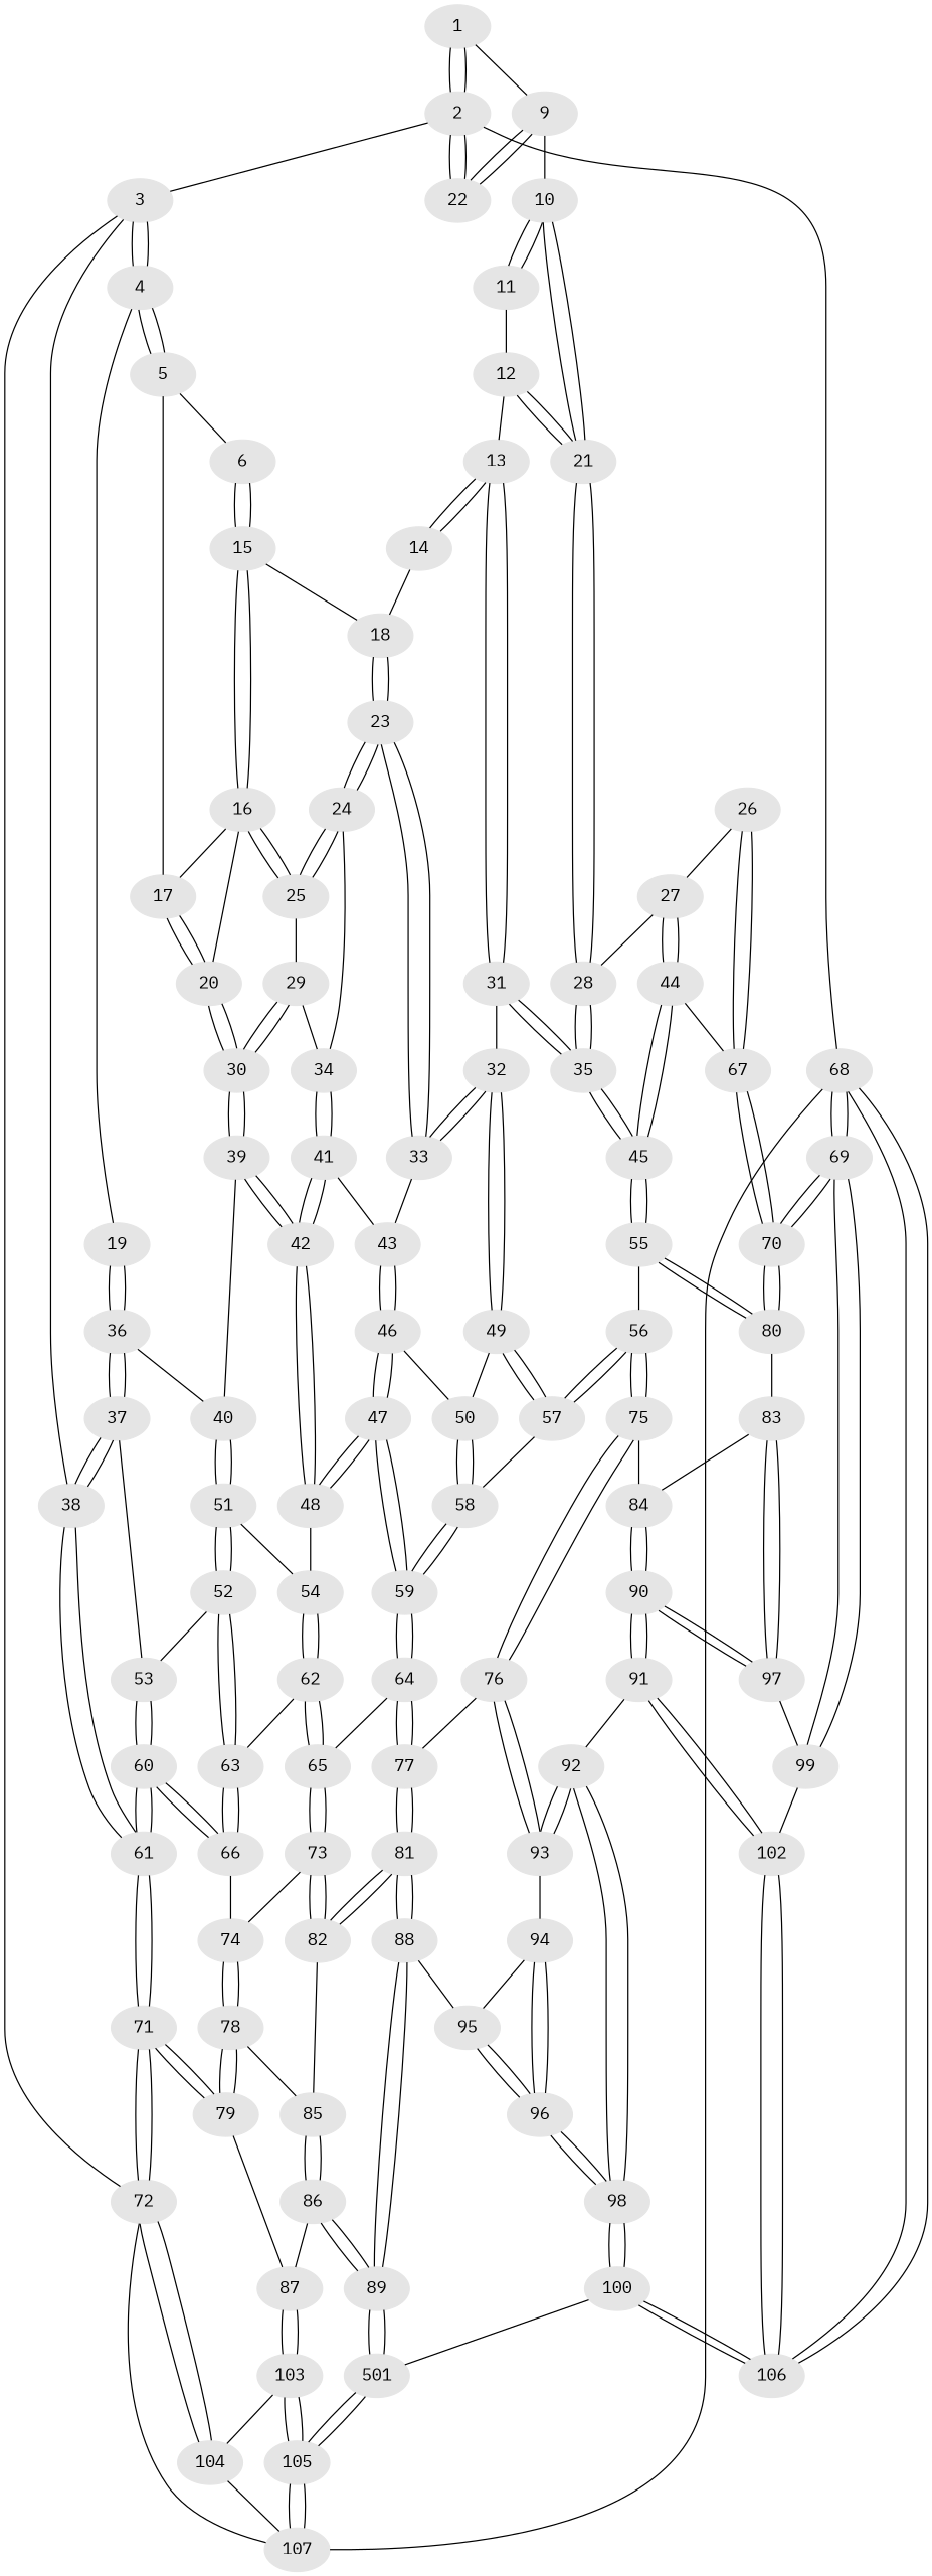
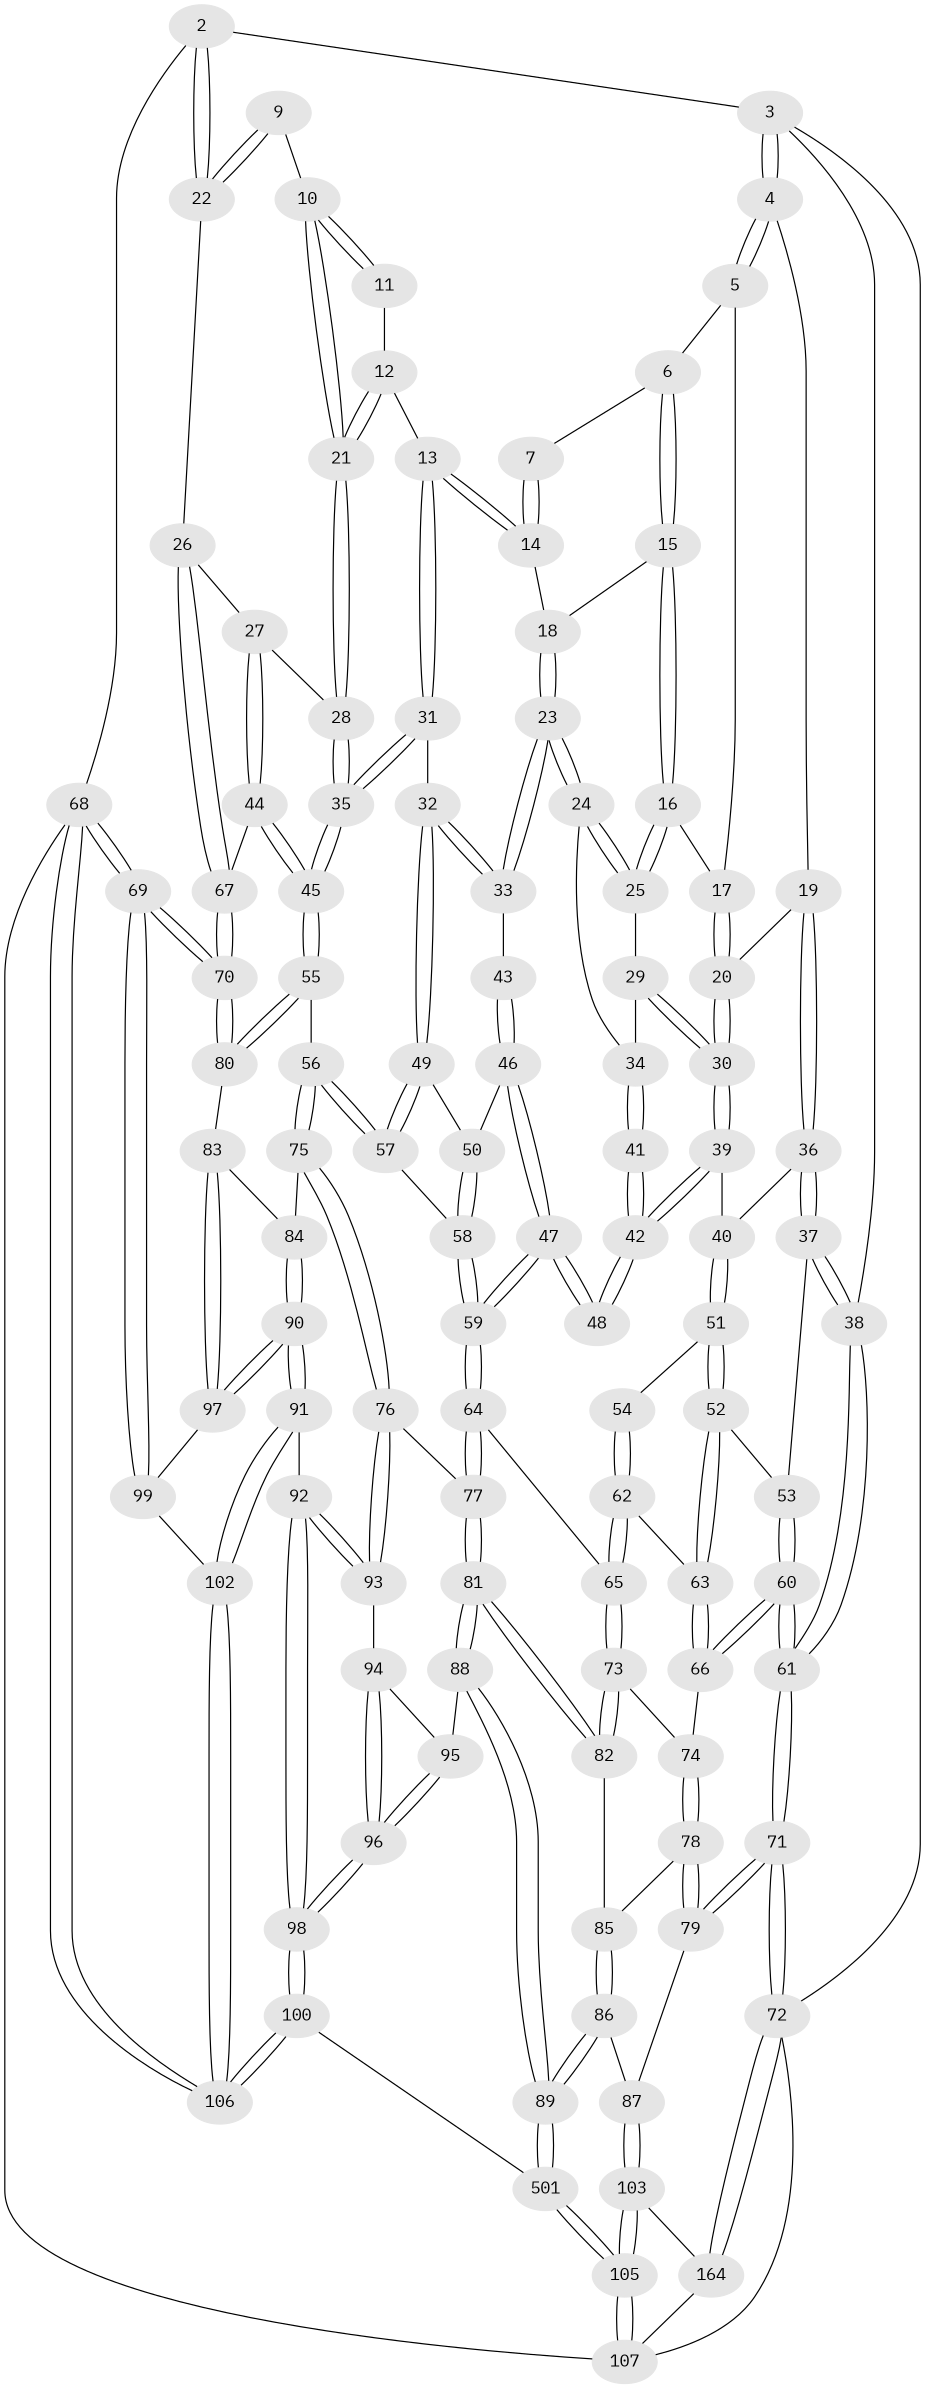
  graph {
    fontname="IBM Plex Mono"
    node [color=gray90 fontname="IBM Plex Mono" style=filled]
    edge [fontname="IBM Plex Mono"]
-   1
    2
    9
    3
    22
    68
    10
    4
    38
    72
    26
    69
    106
    107
    5
    19
    61
-   104
+   104 [label=164]
    6
    17
    20
    36
+   7
    15
    14
    18
    16
    11
    12
    21
    28
    13
    31
    35
    32
    23
    25
    29
    30
    24
    33
    37
    40
    39
    27
    67
    34
    43
    41
    44
    70
    45
    42
    49
    50
    57
    46
    55
    53
    51
    60
    71
    48
    54
    52
    47
    56
    80
    59
    58
    64
    62
    63
    66
    65
    75
    83
    76
    84
    77
    74
    79
    73
    81
    82
    78
    99
    102
    87
    85
    93
    90
    94
    88
    86
    103
    97
    89
    95
    91
    n101 [label=501]
    105
    96
    92
    98
    100
-   1 -- 2
-   1 -- 2
-   1 -- 9
    2 -- 3
    2 -- 22
    2 -- 22
    2 -- 68
    9 -- 22
    9 -- 22
    9 -- 10
    3 -- 4
    3 -- 4
    3 -- 38
    3 -- 72
+   22 -- 26
    68 -- 69
    68 -- 69
    68 -- 106
    68 -- 106
    68 -- 107
    10 -- 11
    10 -- 11
    10 -- 21
    10 -- 21
    4 -- 5
    4 -- 5
    4 -- 19
    38 -- 61
    38 -- 61
    72 -- 107
    72 -- 104
    72 -- 104
    26 -- 27
    26 -- 67
    26 -- 67
    69 -- 70
    69 -- 70
    69 -- 99
    69 -- 99
    5 -- 6
    5 -- 17
-   16 -- 20
+   19 -- 20
    19 -- 36
    19 -- 36
    61 -- 71
    61 -- 71
    104 -- 107
+   6 -- 7
    6 -- 15
    6 -- 15
    17 -- 20
    17 -- 20
    20 -- 30
    20 -- 30
    36 -- 37
    36 -- 37
    36 -- 40
+   7 -- 14
+   7 -- 14
    15 -- 18
    15 -- 16
    15 -- 16
    14 -- 18
    18 -- 23
    18 -- 23
    16 -- 17
    16 -- 25
    16 -- 25
    11 -- 12
    12 -- 21
    12 -- 21
    12 -- 13
    21 -- 28
    21 -- 28
    28 -- 35
    28 -- 35
    13 -- 14
    13 -- 14
    13 -- 31
    13 -- 31
    31 -- 35
    31 -- 35
    31 -- 32
    35 -- 45
    35 -- 45
    32 -- 33
    32 -- 33
    32 -- 49
    32 -- 49
    23 -- 24
    23 -- 24
    23 -- 33
    23 -- 33
    25 -- 29
    29 -- 30
    29 -- 30
    29 -- 34
    30 -- 39
    30 -- 39
    24 -- 25
    24 -- 25
    24 -- 34
    33 -- 43
    37 -- 38
    37 -- 38
    37 -- 53
    40 -- 51
    40 -- 51
    39 -- 40
    39 -- 42
    39 -- 42
    27 -- 28
    27 -- 44
    27 -- 44
    67 -- 70
    67 -- 70
    34 -- 41
    34 -- 41
    43 -- 46
    43 -- 46
-   41 -- 43
    41 -- 42
    41 -- 42
    44 -- 67
    44 -- 45
    44 -- 45
    70 -- 80
    70 -- 80
    45 -- 55
    45 -- 55
    42 -- 48
    42 -- 48
    49 -- 50
    49 -- 57
    49 -- 57
    50 -- 58
    50 -- 58
    57 -- 58
    46 -- 50
    46 -- 47
    46 -- 47
    55 -- 56
    55 -- 80
    55 -- 80
    53 -- 60
    53 -- 60
    51 -- 54
    51 -- 52
    51 -- 52
    60 -- 61
    60 -- 61
    60 -- 66
    60 -- 66
    71 -- 72
    71 -- 72
    71 -- 79
    71 -- 79
-   48 -- 54
    54 -- 62
    54 -- 62
    52 -- 53
    52 -- 63
    52 -- 63
    47 -- 48
    47 -- 48
    47 -- 59
    47 -- 59
    56 -- 57
    56 -- 57
    56 -- 75
    56 -- 75
    80 -- 83
    59 -- 64
    59 -- 64
    58 -- 59
    58 -- 59
    64 -- 65
    64 -- 77
    64 -- 77
    62 -- 63
    62 -- 65
    62 -- 65
    63 -- 66
    63 -- 66
    66 -- 74
    65 -- 73
    65 -- 73
    75 -- 76
    75 -- 76
    75 -- 84
    83 -- 84
    83 -- 97
    83 -- 97
    76 -- 77
    76 -- 93
    76 -- 93
    84 -- 90
    84 -- 90
    77 -- 81
    77 -- 81
    74 -- 78
    74 -- 78
    79 -- 87
    73 -- 74
    73 -- 82
    73 -- 82
    81 -- 82
    81 -- 82
    81 -- 88
    81 -- 88
    82 -- 85
    78 -- 79
    78 -- 79
    78 -- 85
    99 -- 102
    102 -- 106
    102 -- 106
    87 -- 103
    87 -- 103
    85 -- 86
    85 -- 86
    93 -- 94
    90 -- 97
    90 -- 97
    90 -- 91
    90 -- 91
    94 -- 95
    94 -- 96
    94 -- 96
    88 -- 89
    88 -- 89
    88 -- 95
    86 -- 87
    86 -- 89
    86 -- 89
    103 -- 104
    103 -- 105
    103 -- 105
    97 -- 99
    89 -- n101
    89 -- n101
    95 -- 96
    95 -- 96
    91 -- 102
    91 -- 102
    91 -- 92
    n101 -- 105
    n101 -- 105
    105 -- 107
    105 -- 107
    96 -- 98
    96 -- 98
    92 -- 93
    92 -- 93
    92 -- 98
    92 -- 98
    98 -- 100
    98 -- 100
    100 -- 106
    100 -- 106
    100 -- n101
  }
